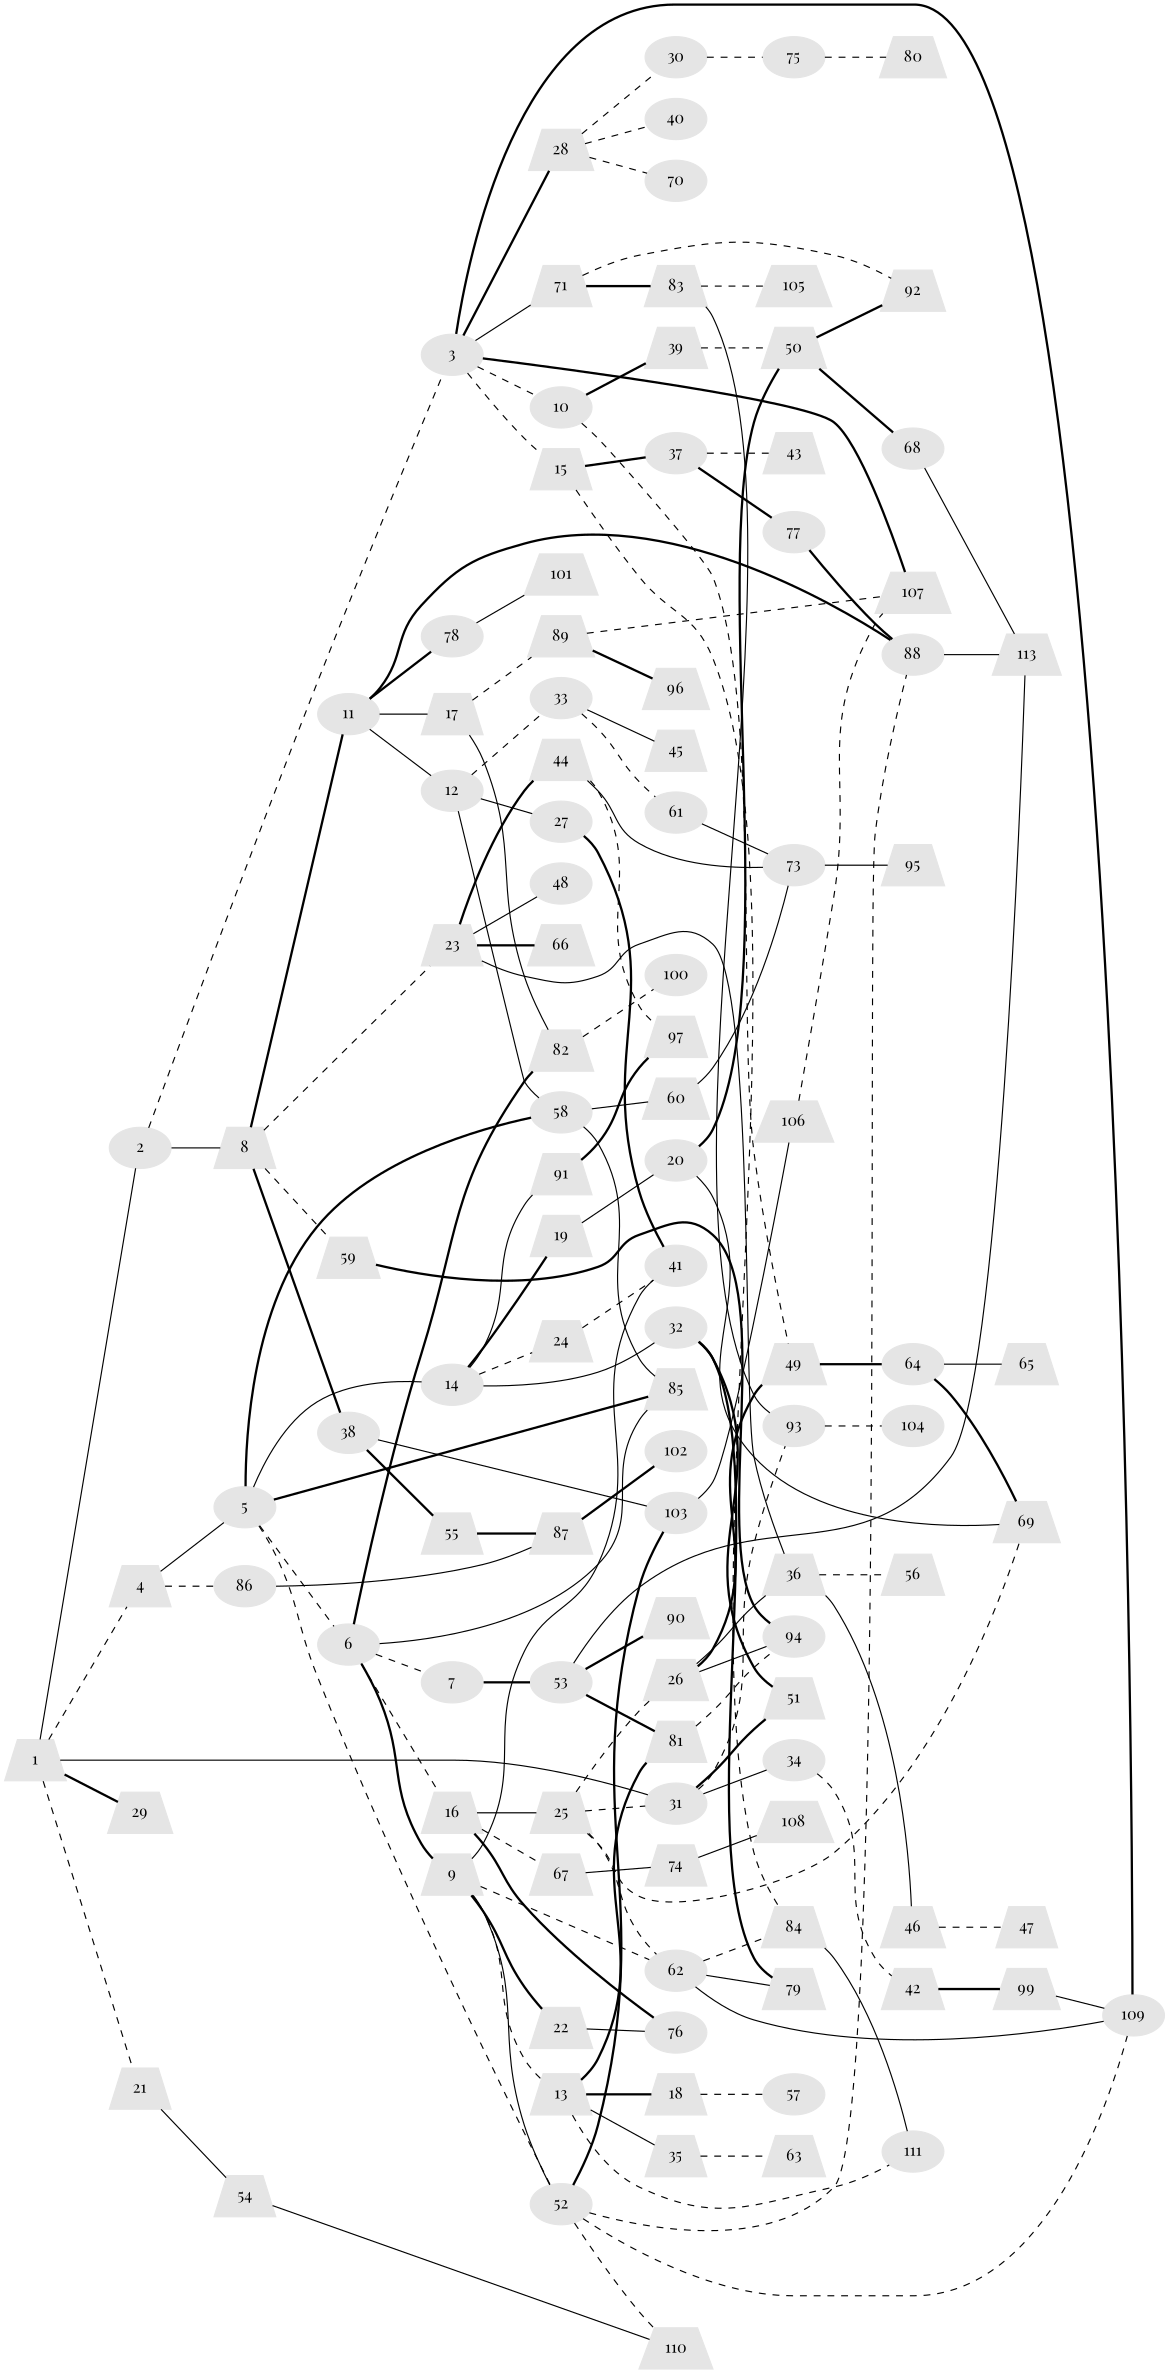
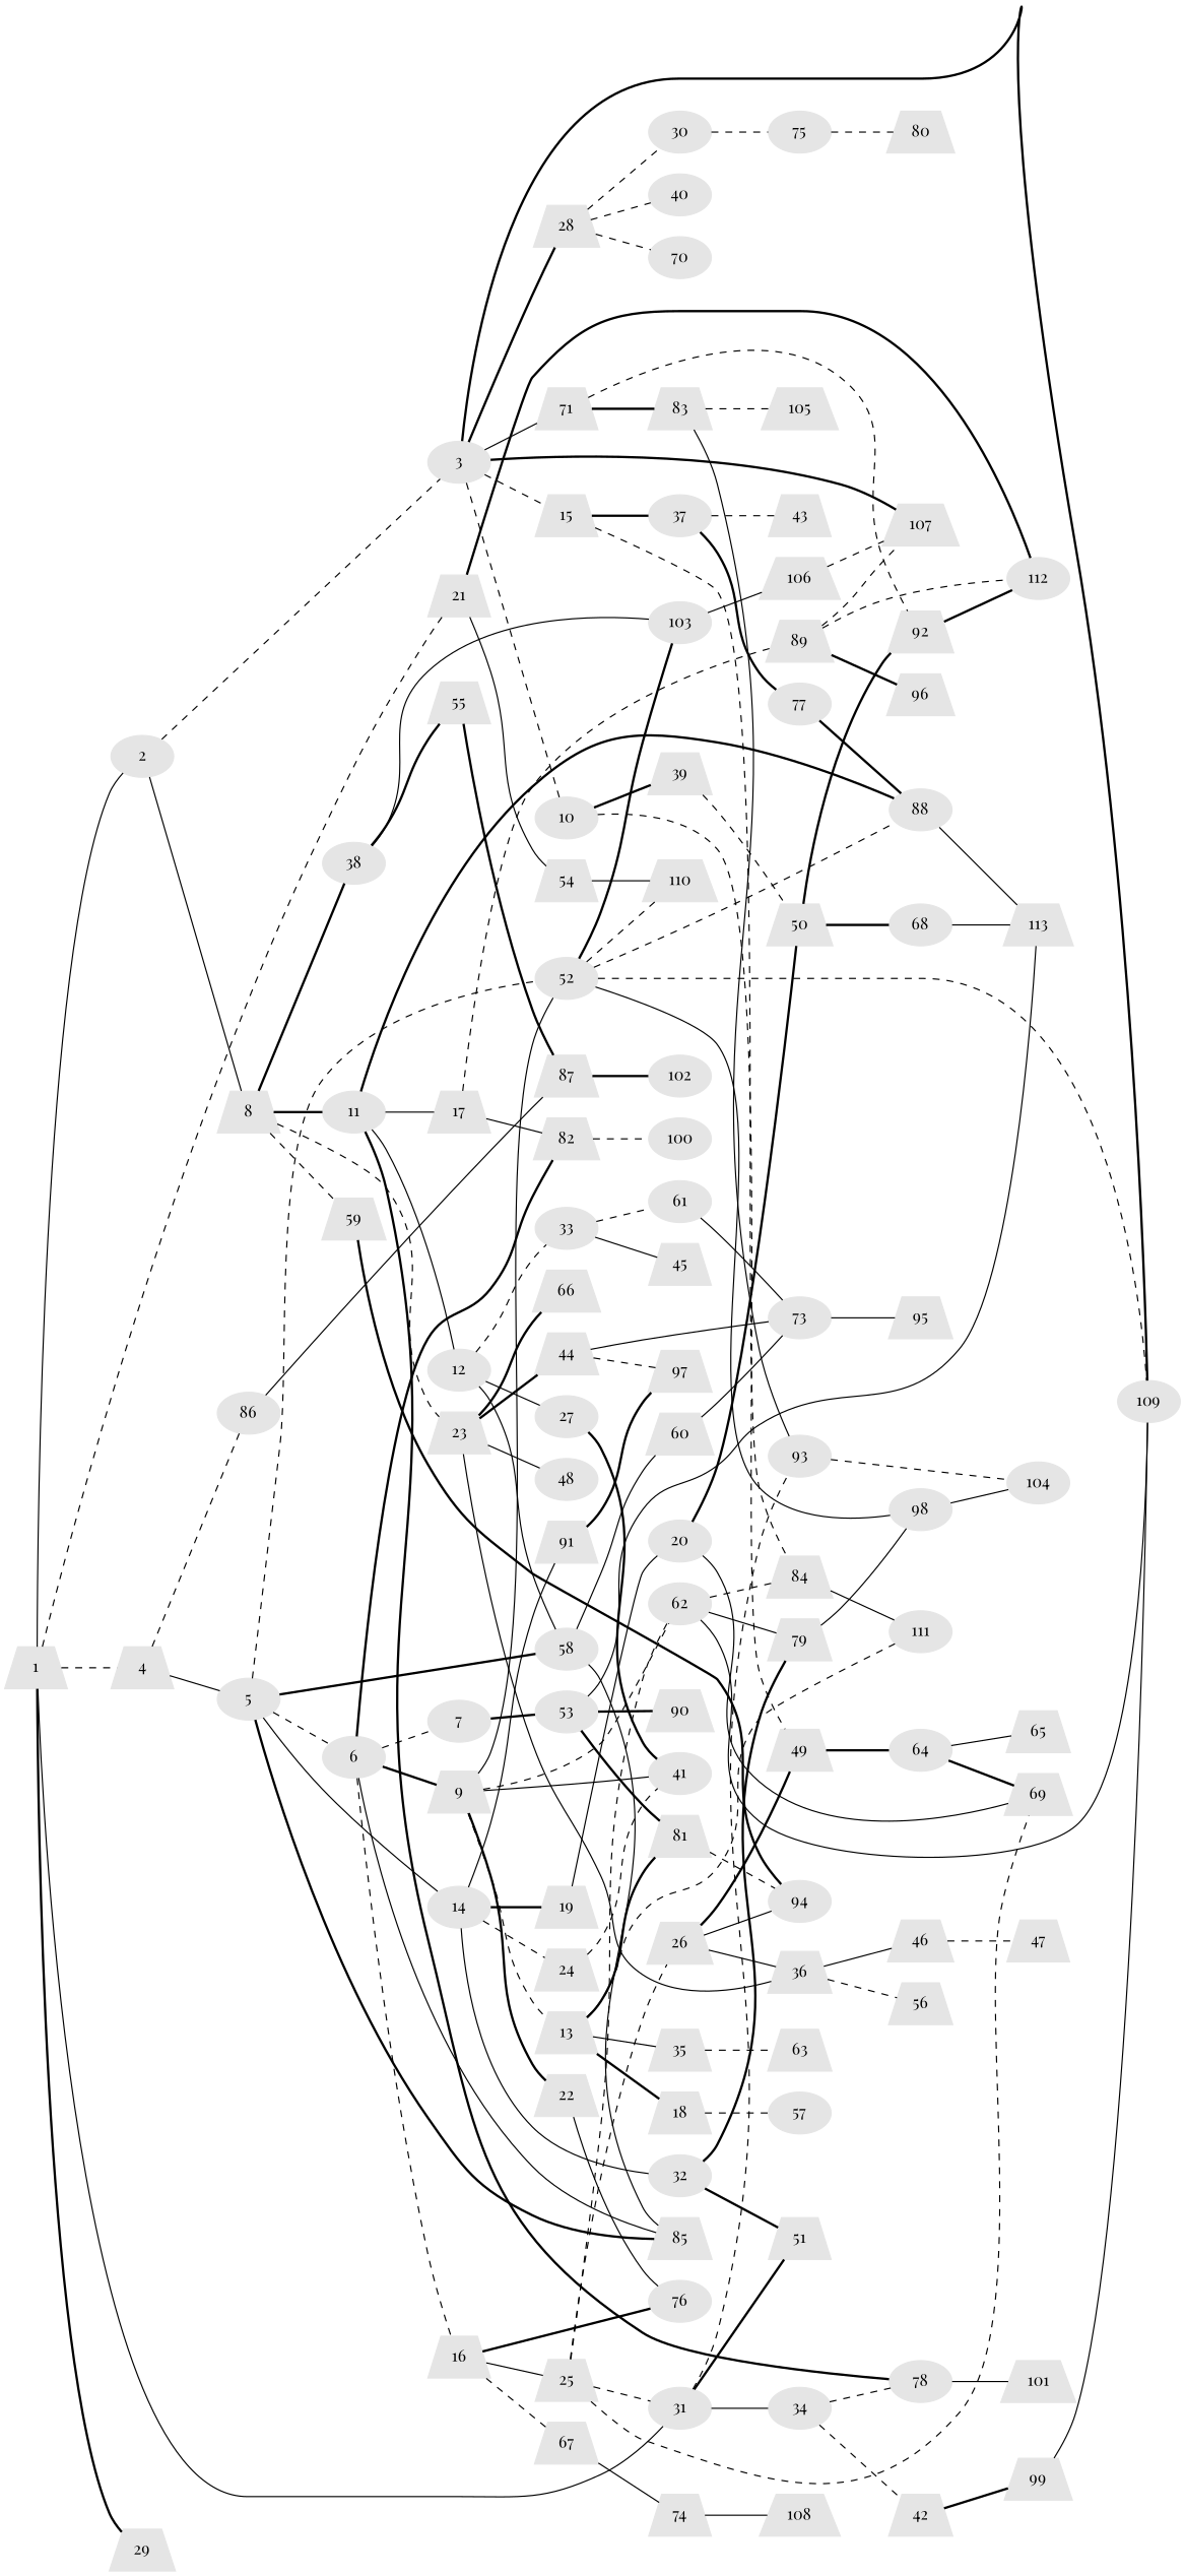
  graph {
    fontname="Playfair Display"
    rankdir=LR
    node [color=gray90 fontname="Playfair Display" shape=trapezium style=filled]
    edge [fontname="Playfair Display" style=dashed]
    2 [shape=ellipse]
    1
    4
    21
    29
    31 [shape=ellipse]
    3 [shape=ellipse]
    8
    5 [shape=ellipse]
    86 [shape=ellipse]
    54
+   112 [shape=ellipse]
    34 [shape=ellipse]
    51
    93 [shape=ellipse]
    10 [shape=ellipse]
    15
    28
    71
    107
    109 [shape=ellipse]
    11 [shape=ellipse]
    23
    38 [shape=ellipse]
    59
    39
    49
    37 [shape=ellipse]
    84
    30 [shape=ellipse]
    40 [shape=ellipse]
    70 [shape=ellipse]
    92
    83
    6 [shape=ellipse]
    14 [shape=ellipse]
    52 [shape=ellipse]
    58 [shape=ellipse]
    85
    87
    7 [shape=ellipse]
    9
    16
    82
    19
    24
    32 [shape=ellipse]
    91
    88 [shape=ellipse]
    103 [shape=ellipse]
+   98 [shape=ellipse]
    110
    60
    53 [shape=ellipse]
    13
    22
    41 [shape=ellipse]
    62 [shape=ellipse]
    25
    67
    76 [shape=ellipse]
    100 [shape=ellipse]
    81
    90
    113
    12 [shape=ellipse]
    17
    78 [shape=ellipse]
    36
    44
    48 [shape=ellipse]
    66
    55
    94 [shape=ellipse]
    18
    35
    111 [shape=ellipse]
    79
    50
    64 [shape=ellipse]
    27 [shape=ellipse]
    33 [shape=ellipse]
    89
    101
    45
    61 [shape=ellipse]
    57 [shape=ellipse]
    63
    20 [shape=ellipse]
    97
    43
    77 [shape=ellipse]
    69
    26
    74
    96
    68 [shape=ellipse]
    46
    56
    73 [shape=ellipse]
    75 [shape=ellipse]
    80
    42
    104 [shape=ellipse]
    99
    47
    106
    95
    65
    102 [shape=ellipse]
    108
    105
    2 -- 3
    2 -- 8 [style=solid]
    1 -- 2 [style=solid]
    1 -- 4
    1 -- 21
    1 -- 29 [style=bold]
    1 -- 31 [style=solid]
    4 -- 5 [style=solid]
    4 -- 86
    21 -- 54 [style=solid]
+   21 -- 112 [style=bold]
    31 -- 34 [style=solid]
    31 -- 51 [style=bold]
    31 -- 93
    3 -- 10
    3 -- 15
    3 -- 28 [style=bold]
    3 -- 71 [style=solid]
    3 -- 107 [style=bold]
    3 -- 109 [style=bold]
    8 -- 11 [style=bold]
    8 -- 23
    8 -- 38 [style=bold]
    8 -- 59
    5 -- 6
    5 -- 14 [style=solid]
    5 -- 52
    5 -- 58 [style=bold]
    5 -- 85 [style=bold]
    86 -- 87 [style=solid]
    54 -- 110 [style=solid]
+   34 -- 78
    34 -- 42
    93 -- 104
    10 -- 39 [style=bold]
    10 -- 49
    15 -- 37 [style=bold]
    15 -- 84
    28 -- 30
    28 -- 40
    28 -- 70
    71 -- 92
    71 -- 83 [style=bold]
    11 -- 88 [style=bold]
    11 -- 12 [style=solid]
    11 -- 17 [style=solid]
    11 -- 78 [style=bold]
    23 -- 36 [style=solid]
    23 -- 44 [style=bold]
    23 -- 48 [style=solid]
    23 -- 66 [style=bold]
    38 -- 103 [style=solid]
    38 -- 55 [style=bold]
    59 -- 94 [style=bold]
    39 -- 50
    49 -- 64 [style=bold]
    37 -- 43
    37 -- 77 [style=bold]
    84 -- 111 [style=solid]
    30 -- 75
+   92 -- 112 [style=bold]
    83 -- 93 [style=solid]
    83 -- 105
    6 -- 85 [style=solid]
    6 -- 7
    6 -- 9 [style=bold]
    6 -- 16
    6 -- 82 [style=bold]
    14 -- 19 [style=bold]
    14 -- 24
    14 -- 32 [style=solid]
    14 -- 91 [style=solid]
    52 -- 109
    52 -- 88
    52 -- 103 [style=bold]
+   52 -- 98 [style=solid]
    52 -- 110
    58 -- 85 [style=solid]
    58 -- 60 [style=solid]
    87 -- 102 [style=bold]
    7 -- 53 [style=bold]
    9 -- 52 [style=solid]
    9 -- 13
    9 -- 22 [style=bold]
    9 -- 41 [style=solid]
    9 -- 62
    16 -- 25 [style=solid]
    16 -- 67
    16 -- 76 [style=bold]
    82 -- 100
    19 -- 20 [style=solid]
    24 -- 41
    32 -- 51 [style=bold]
    32 -- 79 [style=bold]
    91 -- 97 [style=bold]
    88 -- 113 [style=solid]
    103 -- 106 [style=solid]
+   98 -- 104 [style=solid]
    60 -- 73 [style=solid]
    53 -- 81 [style=bold]
    53 -- 90 [style=bold]
    53 -- 113 [style=solid]
    13 -- 81 [style=bold]
    13 -- 18 [style=bold]
    13 -- 35 [style=solid]
    13 -- 111
    22 -- 76 [style=solid]
    62 -- 109 [style=solid]
    62 -- 84
    62 -- 79 [style=solid]
    25 -- 31
    25 -- 62
    25 -- 69
    25 -- 26
    67 -- 74 [style=solid]
    81 -- 94
    12 -- 58 [style=solid]
    12 -- 27 [style=solid]
    12 -- 33
    17 -- 82 [style=solid]
    17 -- 89
    78 -- 101 [style=solid]
    36 -- 46 [style=solid]
    36 -- 56
    44 -- 97
    44 -- 73 [style=solid]
    55 -- 87 [style=bold]
    18 -- 57
    35 -- 63
+   79 -- 98 [style=solid]
    50 -- 92 [style=bold]
    50 -- 68 [style=bold]
    64 -- 69 [style=bold]
    64 -- 65 [style=solid]
    27 -- 41 [style=bold]
    33 -- 45 [style=solid]
    33 -- 61
+   89 -- 112
    89 -- 107
    89 -- 96 [style=bold]
    61 -- 73 [style=solid]
    20 -- 50 [style=bold]
    20 -- 69 [style=solid]
    77 -- 88 [style=bold]
    26 -- 49 [style=bold]
    26 -- 36 [style=solid]
    26 -- 94 [style=solid]
    74 -- 108 [style=solid]
    68 -- 113 [style=solid]
    46 -- 47
    73 -- 95 [style=solid]
    75 -- 80
    42 -- 99 [style=bold]
    99 -- 109 [style=solid]
    106 -- 107
  }
